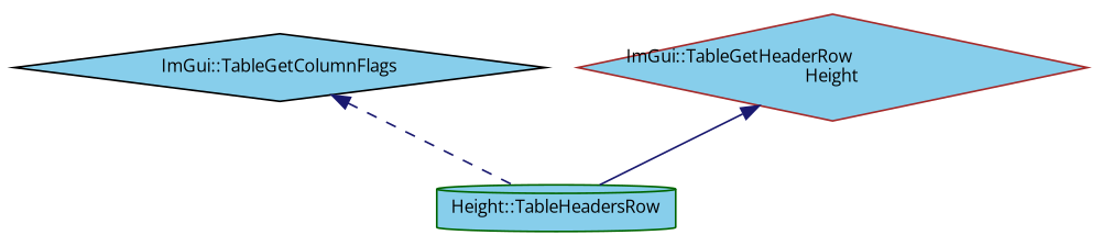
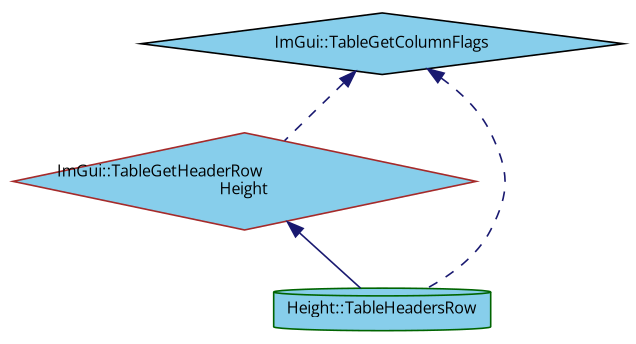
  digraph {
    fontname="Open Sans"
    rankdir=TB
    node [fillcolor=skyblue fontname="Open Sans" fontsize=10 shape=diamond style=filled]
    edge [color=midnightblue dir=back fontname="Open Sans" fontsize=10 labelfontname=Helvetica labelfontsize=10 style=dashed]
    n1 [color=black fontcolor=black height=0.2 label="ImGui::TableGetColumnFlags" width=0.4]
    n2 [color=brown height=0.2 label="ImGui::TableGetHeaderRow\lHeight" width=0.4]
    n3 [color=darkgreen height=0.2 label="Height::TableHeadersRow" shape=cylinder width=0.4]
+   n1 -> n2
    n1 -> n3
    n2 -> n3 [style=solid]
  }
